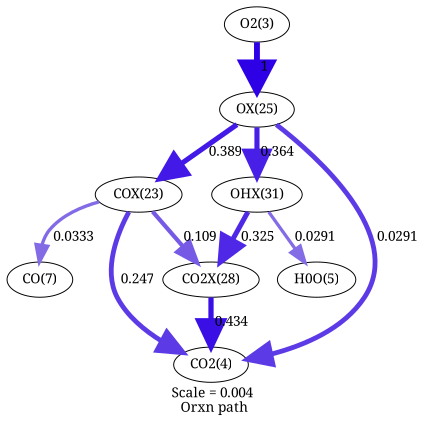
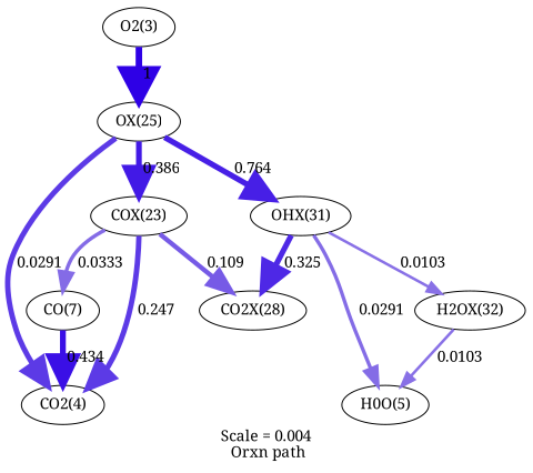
  digraph {
    fontname="Noto Serif"
    label="Scale = 0.004\l Orxn path"
    node [fontname="Noto Serif"]
    edge [arrowsize=2.47 color="0.7, 0.747, 0.9" fontname="Noto Serif" penwidth=4.94]
    n1 [label="CO2X(28)"]
    n2 [label="CO2(4)"]
    n3 [label="COX(23)"]
    n4 [label="CO(7)"]
    n5 [label="OX(25)"]
    n6 [label="OHX(31)"]
+   n7 [label="H2OX(32)"]
    n8 [label="H0O(5)"]
    n9 [label="O2(3)"]
-   n1 -> n2 [arrowsize=2.68 color="0.7, 0.934, 0.9" label=" 0.434" penwidth=5.37]
+   n4 -> n2 [arrowsize=2.68 color="0.7, 0.934, 0.9" label=" 0.434" penwidth=5.37]
    n3 -> n1 [arrowsize=2.16 color="0.7, 0.609, 0.9" label=" 0.109" penwidth=4.33]
    n3 -> n2 [label=" 0.247"]
    n3 -> n4 [arrowsize=1.72 color="0.7, 0.533, 0.9" label=" 0.0333" penwidth=3.43]
    n5 -> n2 [label=" 0.0291"]
-   n5 -> n3 [arrowsize=2.64 color="0.7, 0.889, 0.9" label=" 0.389" penwidth=5.29]
-   n5 -> n6 [arrowsize=2.62 color="0.7, 0.864, 0.9" label=" 0.364" penwidth=5.24]
+   n5 -> n3 [arrowsize=2.64 color="0.7, 0.889, 0.9" label=" 0.386" penwidth=5.29]
+   n5 -> n6 [arrowsize=2.62 color="0.7, 0.864, 0.9" label=" 0.764" penwidth=5.24]
    n6 -> n1 [arrowsize=2.58 color="0.7, 0.825, 0.9" label=" 0.325" penwidth=5.15]
+   n6 -> n7 [arrowsize=1.27 color="0.7, 0.51, 0.9" label=" 0.0103" penwidth=2.54]
    n6 -> n8 [arrowsize=1.67 color="0.7, 0.529, 0.9" label=" 0.0291" penwidth=3.33]
+   n7 -> n8 [arrowsize=1.27 color="0.7, 0.51, 0.9" label=" 0.0103" penwidth=2.54]
    n9 -> n5 [arrowsize=3 color="0.7, 1.5, 0.9" label=" 1" penwidth=6]
  }
